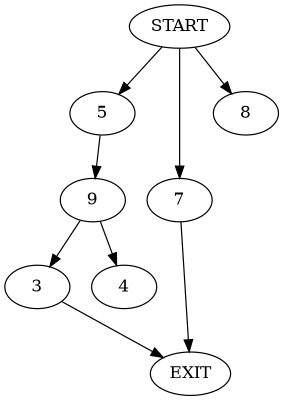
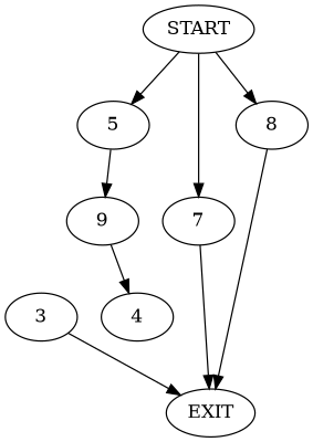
  digraph {
    n1 [label=START]
    5
    7
    8
    n5 [label=9]
    n6 [label=EXIT]
    3
    4
    n1 -> 5
    n1 -> 7
    n1 -> 8
    5 -> n5
    7 -> n6
-   n5 -> 3
+   8 -> n6
    n5 -> 4
    3 -> n6
  }
